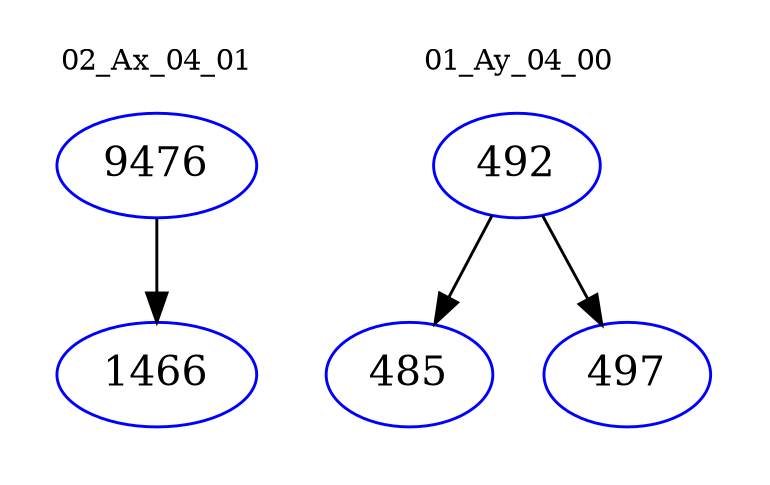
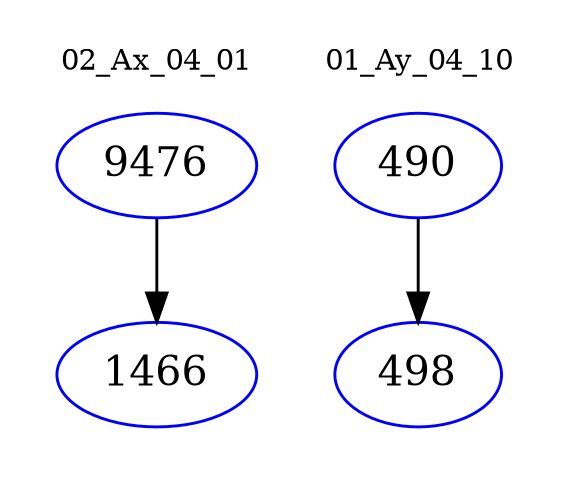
  digraph {
    node [color=blue]
    edge [color=black]
    n1 [label=9476]
    n2 [label=1466]
-   n3 [label=492]
-   n4 [label=485]
-   n5 [label=497]
+   n3 [label=490]
+   n5 [label=498]
    subgraph cluster_1 {
      color=white
      fontsize=10
      label="02_Ax_04_01"
      n1
      n2
    }
    subgraph cluster_2 {
      color=white
      fontsize=10
-     label="01_Ay_04_00"
+     label="01_Ay_04_10"
      n3
-     n4
      n5
    }
    n1 -> n2
-   n3 -> n4
    n3 -> n5
  }
